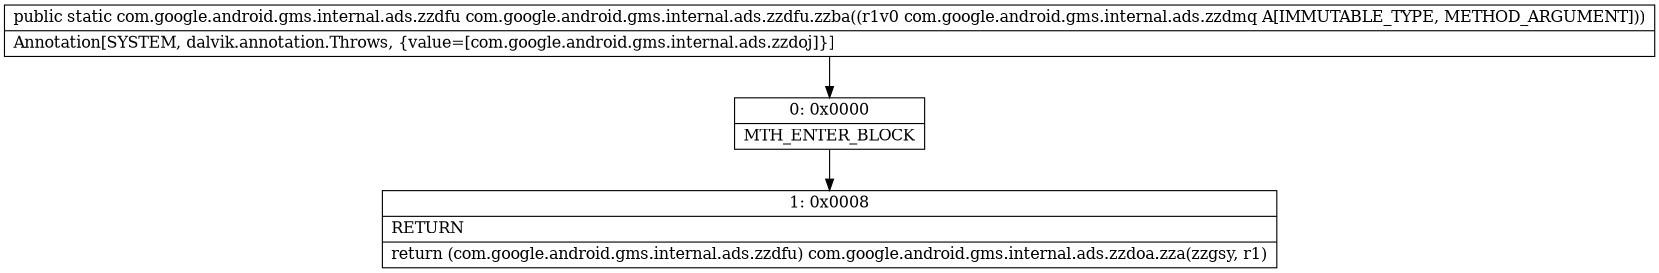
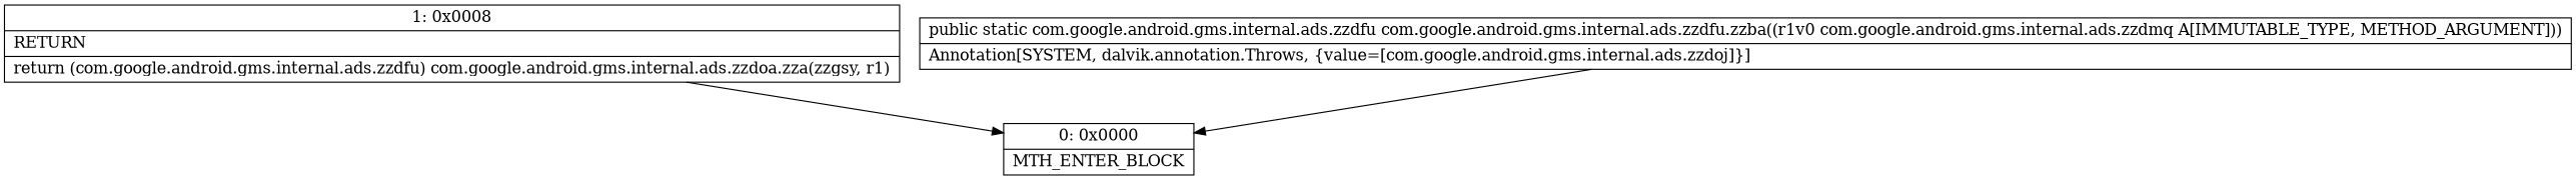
  digraph {
    node [shape=record]
    n1 [label="{0\:\ 0x0000|MTH_ENTER_BLOCK\l}"]
    n2 [label="{1\:\ 0x0008|RETURN\l|return (com.google.android.gms.internal.ads.zzdfu) com.google.android.gms.internal.ads.zzdoa.zza(zzgsy, r1)\l}"]
    n3 [label="{public static com.google.android.gms.internal.ads.zzdfu com.google.android.gms.internal.ads.zzdfu.zzba((r1v0 com.google.android.gms.internal.ads.zzdmq A[IMMUTABLE_TYPE, METHOD_ARGUMENT]))  | Annotation[SYSTEM, dalvik.annotation.Throws, \{value=[com.google.android.gms.internal.ads.zzdoj]\}]\l}"]
-   n1 -> n2
+   n2 -> n1
    n3 -> n1
  }
